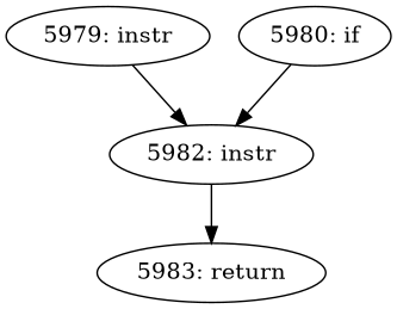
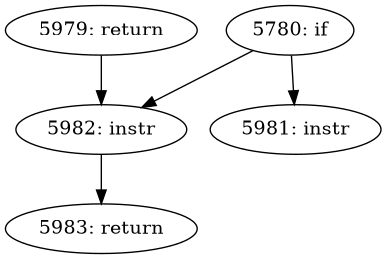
  digraph {
-   n1 [label="5979: instr"]
+   n1 [label="5979: return"]
    n2 [label="5982: instr"]
-   n3 [label="5980: if"]
+   n3 [label="5780: if"]
+   n4 [label="5981: instr"]
    n5 [label="5983: return"]
    n1 -> n2
    n2 -> n5
    n3 -> n2
+   n3 -> n4
  }
